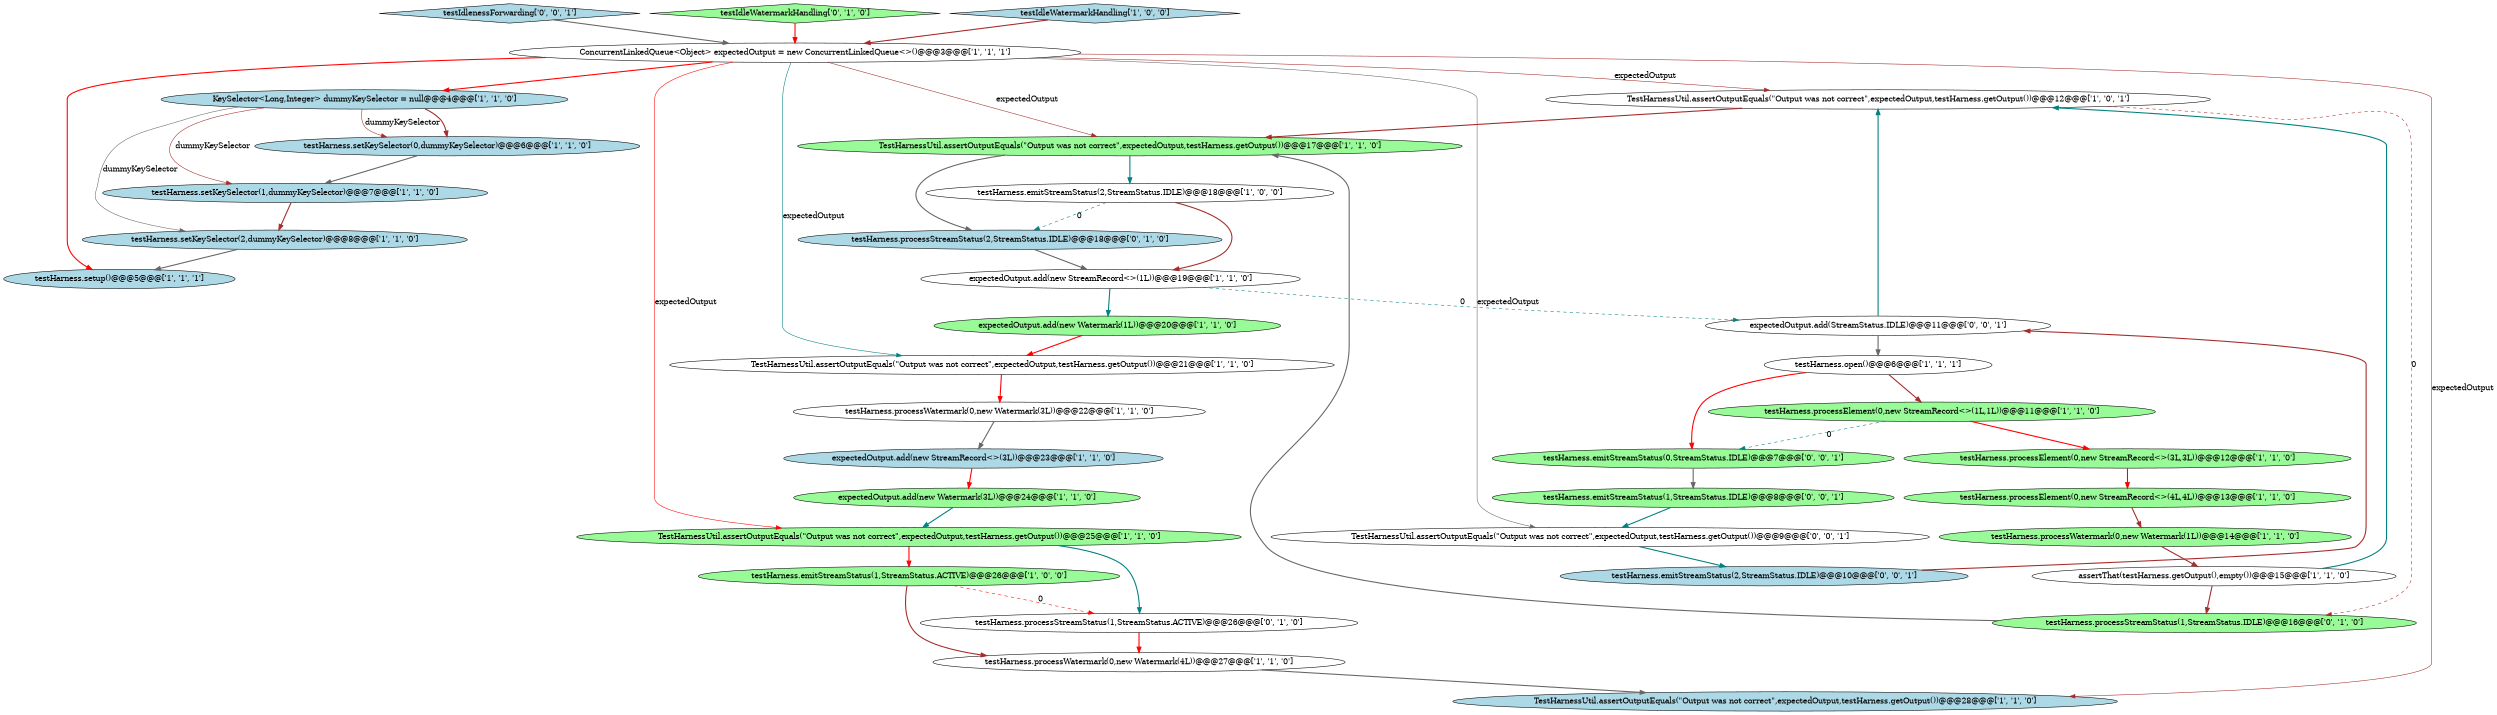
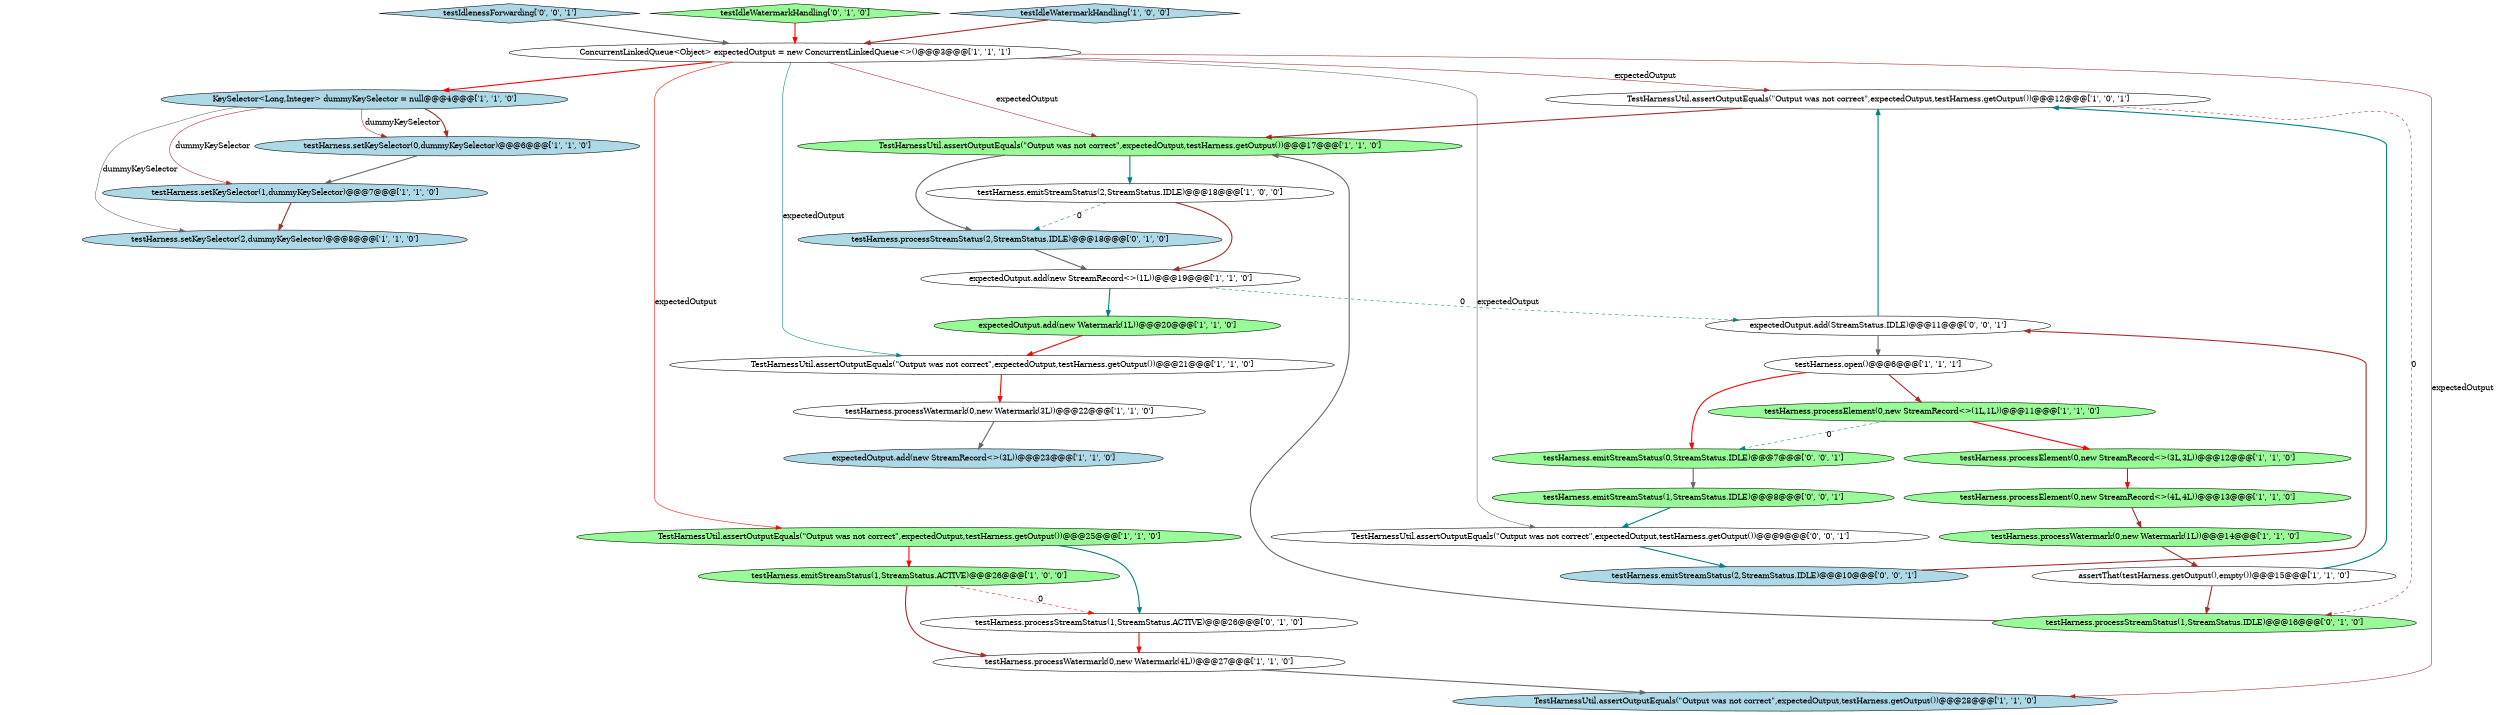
  digraph {
    node [fillcolor=palegreen shape=ellipse style=filled]
    edge [color=brown style=bold]
    n1 [fillcolor=lightblue label="testIdlenessForwarding['0', '0', '1']" shape=diamond]
    n2 [fillcolor=white label="ConcurrentLinkedQueue<Object> expectedOutput = new ConcurrentLinkedQueue<>()@@@3@@@['1', '1', '1']"]
    n3 [fillcolor=lightblue label="KeySelector<Long,Integer> dummyKeySelector = null@@@4@@@['1', '1', '0']"]
    n4 [fillcolor=white label="TestHarnessUtil.assertOutputEquals(\"Output was not correct\",expectedOutput,testHarness.getOutput())@@@21@@@['1', '1', '0']"]
-   n5 [fillcolor=lightblue label="testHarness.setup()@@@5@@@['1', '1', '1']"]
    n6 [fillcolor=white label="TestHarnessUtil.assertOutputEquals(\"Output was not correct\",expectedOutput,testHarness.getOutput())@@@12@@@['1', '0', '1']"]
    n7 [label="TestHarnessUtil.assertOutputEquals(\"Output was not correct\",expectedOutput,testHarness.getOutput())@@@17@@@['1', '1', '0']"]
    n8 [label="TestHarnessUtil.assertOutputEquals(\"Output was not correct\",expectedOutput,testHarness.getOutput())@@@25@@@['1', '1', '0']"]
    n9 [fillcolor=white label="TestHarnessUtil.assertOutputEquals(\"Output was not correct\",expectedOutput,testHarness.getOutput())@@@9@@@['0', '0', '1']"]
    n10 [fillcolor=lightblue label="TestHarnessUtil.assertOutputEquals(\"Output was not correct\",expectedOutput,testHarness.getOutput())@@@28@@@['1', '1', '0']"]
    n11 [label="testIdleWatermarkHandling['0', '1', '0']" shape=diamond]
    n12 [fillcolor=lightblue label="testHarness.setKeySelector(0,dummyKeySelector)@@@6@@@['1', '1', '0']"]
    n13 [fillcolor=lightblue label="testHarness.setKeySelector(1,dummyKeySelector)@@@7@@@['1', '1', '0']"]
    n14 [fillcolor=lightblue label="testHarness.setKeySelector(2,dummyKeySelector)@@@8@@@['1', '1', '0']"]
    n15 [fillcolor=white label="testHarness.processWatermark(0,new Watermark(3L))@@@22@@@['1', '1', '0']"]
    n16 [fillcolor=lightblue label="expectedOutput.add(new StreamRecord<>(3L))@@@23@@@['1', '1', '0']"]
    n17 [fillcolor=white label="testHarness.open()@@@6@@@['1', '1', '1']"]
    n18 [label="testHarness.processElement(0,new StreamRecord<>(1L,1L))@@@11@@@['1', '1', '0']"]
    n19 [label="testHarness.emitStreamStatus(0,StreamStatus.IDLE)@@@7@@@['0', '0', '1']"]
    n20 [label="testHarness.processStreamStatus(1,StreamStatus.IDLE)@@@16@@@['0', '1', '0']"]
    n21 [fillcolor=lightblue label="testHarness.processStreamStatus(2,StreamStatus.IDLE)@@@18@@@['0', '1', '0']"]
    n22 [fillcolor=white label="testHarness.emitStreamStatus(2,StreamStatus.IDLE)@@@18@@@['1', '0', '0']"]
    n23 [fillcolor=white label="testHarness.processStreamStatus(1,StreamStatus.ACTIVE)@@@26@@@['0', '1', '0']"]
    n24 [fillcolor=white label="testHarness.processWatermark(0,new Watermark(4L))@@@27@@@['1', '1', '0']"]
    n25 [label="testHarness.processElement(0,new StreamRecord<>(3L,3L))@@@12@@@['1', '1', '0']"]
    n26 [label="testHarness.processElement(0,new StreamRecord<>(4L,4L))@@@13@@@['1', '1', '0']"]
    n27 [label="testHarness.emitStreamStatus(1,StreamStatus.IDLE)@@@8@@@['0', '0', '1']"]
    n28 [fillcolor=lightblue label="testIdleWatermarkHandling['1', '0', '0']" shape=diamond]
    n29 [fillcolor=white label="expectedOutput.add(new StreamRecord<>(1L))@@@19@@@['1', '1', '0']"]
    n30 [fillcolor=white label="expectedOutput.add(StreamStatus.IDLE)@@@11@@@['0', '0', '1']"]
    n31 [label="expectedOutput.add(new Watermark(1L))@@@20@@@['1', '1', '0']"]
    n32 [label="testHarness.emitStreamStatus(1,StreamStatus.ACTIVE)@@@26@@@['1', '0', '0']"]
    n33 [label="testHarness.processWatermark(0,new Watermark(1L))@@@14@@@['1', '1', '0']"]
-   n34 [label="expectedOutput.add(new Watermark(3L))@@@24@@@['1', '1', '0']"]
    n35 [fillcolor=lightblue label="testHarness.emitStreamStatus(2,StreamStatus.IDLE)@@@10@@@['0', '0', '1']"]
    n36 [fillcolor=white label="assertThat(testHarness.getOutput(),empty())@@@15@@@['1', '1', '0']"]
    n1 -> n2 [color=gray40]
    n2 -> n3 [color=red]
    n2 -> n4 [color=teal label=expectedOutput style=solid]
-   n2 -> n5 [color=red]
    n2 -> n6 [label=expectedOutput style=solid]
    n2 -> n7 [label=expectedOutput style=solid]
    n2 -> n8 [color=red label=expectedOutput style=solid]
    n2 -> n9 [color=gray40 label=expectedOutput style=solid]
    n2 -> n10 [label=expectedOutput style=solid]
    n3 -> n12 [label=dummyKeySelector style=solid]
    n3 -> n12
    n3 -> n13 [label=dummyKeySelector style=solid]
    n3 -> n14 [color=gray40 label=dummyKeySelector style=solid]
    n4 -> n15 [color=red]
    n6 -> n7
    n6 -> n20 [label=0 style=dashed]
    n7 -> n21 [color=gray40]
    n7 -> n22 [color=teal]
    n8 -> n23 [color=teal]
    n8 -> n32 [color=red]
    n9 -> n35 [color=teal]
    n11 -> n2 [color=red]
    n12 -> n13 [color=gray40]
    n13 -> n14
-   n14 -> n5 [color=gray40]
    n15 -> n16 [color=gray40]
-   n16 -> n34 [color=red]
    n17 -> n18
    n17 -> n19 [color=red]
    n18 -> n19 [color=teal label=0 style=dashed]
    n18 -> n25 [color=red]
    n19 -> n27 [color=gray40]
    n20 -> n7 [color=gray40]
    n21 -> n29 [color=gray40]
    n22 -> n21 [color=teal label=0 style=dashed]
    n22 -> n29
    n23 -> n24 [color=red]
    n24 -> n10 [color=gray40]
    n25 -> n26 [color=red]
    n26 -> n33
    n27 -> n9 [color=teal]
    n28 -> n2
    n29 -> n30 [color=teal label=0 style=dashed]
    n29 -> n31 [color=teal]
    n30 -> n6 [color=teal]
    n30 -> n17 [color=gray40]
    n31 -> n4 [color=red]
    n32 -> n23 [color=red label=0 style=dashed]
    n32 -> n24
    n33 -> n36
-   n34 -> n8 [color=teal]
    n35 -> n30
    n36 -> n6 [color=teal]
    n36 -> n20
  }
